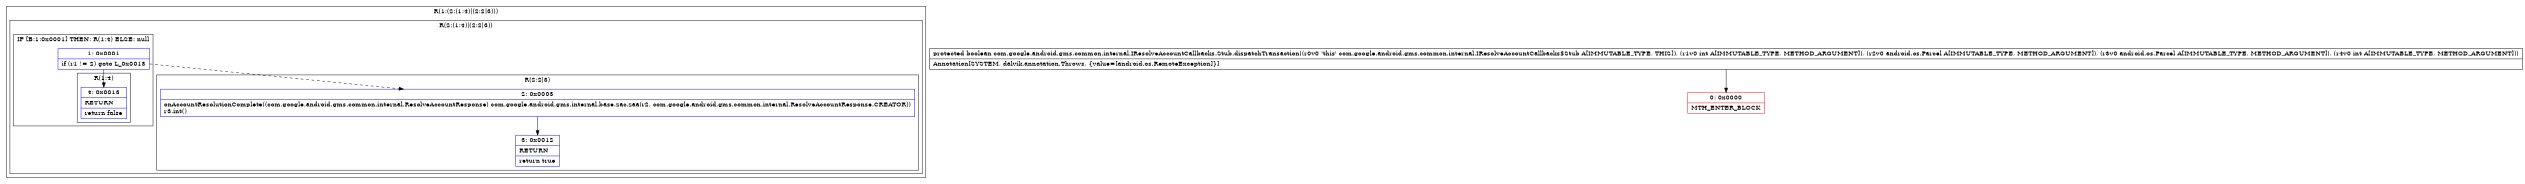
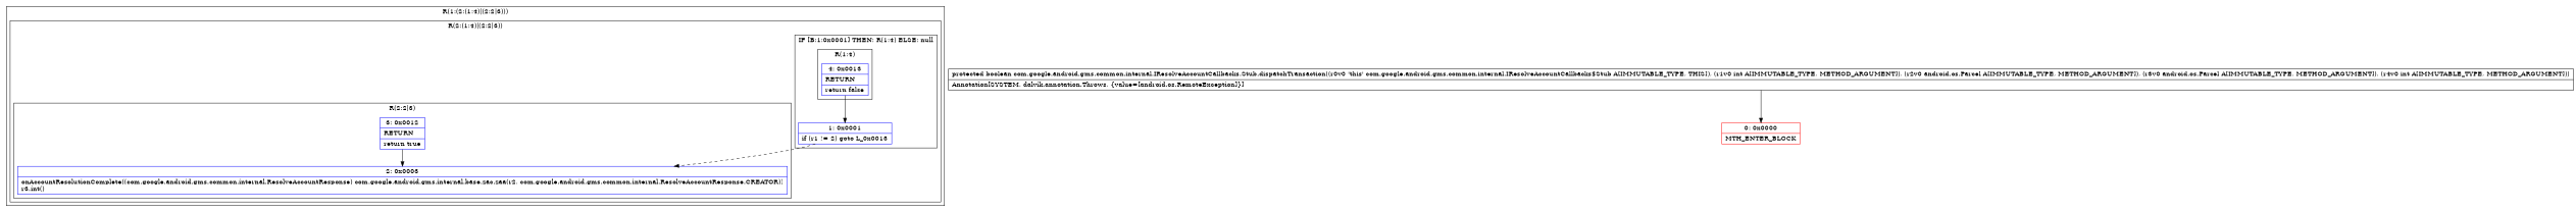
  digraph {
    node [color=blue shape=record]
    n1 [label="{4\:\ 0x0013|RETURN\l|return false\l}"]
    n2 [label="{1\:\ 0x0001|if (r1 != 2) goto L_0x0013\l}"]
    n3 [label="{2\:\ 0x0003|onAccountResolutionComplete((com.google.android.gms.common.internal.ResolveAccountResponse) com.google.android.gms.internal.base.zac.zaa(r2, com.google.android.gms.common.internal.ResolveAccountResponse.CREATOR))\lr3.int()\l}"]
    n4 [label="{3\:\ 0x0012|RETURN\l|return true\l}"]
    n5 [color=red label="{0\:\ 0x0000|MTH_ENTER_BLOCK\l}"]
    n6 [label="{protected boolean com.google.android.gms.common.internal.IResolveAccountCallbacks.Stub.dispatchTransaction((r0v0 'this' com.google.android.gms.common.internal.IResolveAccountCallbacks$Stub A[IMMUTABLE_TYPE, THIS]), (r1v0 int A[IMMUTABLE_TYPE, METHOD_ARGUMENT]), (r2v0 android.os.Parcel A[IMMUTABLE_TYPE, METHOD_ARGUMENT]), (r3v0 android.os.Parcel A[IMMUTABLE_TYPE, METHOD_ARGUMENT]), (r4v0 int A[IMMUTABLE_TYPE, METHOD_ARGUMENT]))  | Annotation[SYSTEM, dalvik.annotation.Throws, \{value=[android.os.RemoteException]\}]\l}" color=""]
    subgraph cluster_1 {
      label="R(1:(2:(1:4)|(2:2|3)))"
      subgraph cluster_2 {
        label="R(2:(1:4)|(2:2|3))"
        subgraph cluster_3 {
          label="IF [B:1:0x0001] THEN: R(1:4) ELSE: null"
          n2
          subgraph cluster_4 {
            label="R(1:4)"
            n1
          }
        }
        subgraph cluster_5 {
          label="R(2:2|3)"
          n3
          n4
        }
      }
    }
-   n2 -> n1
+   n1 -> n2
    n2 -> n3 [style=dashed]
-   n3 -> n4
+   n4 -> n3
    n6 -> n5
  }
